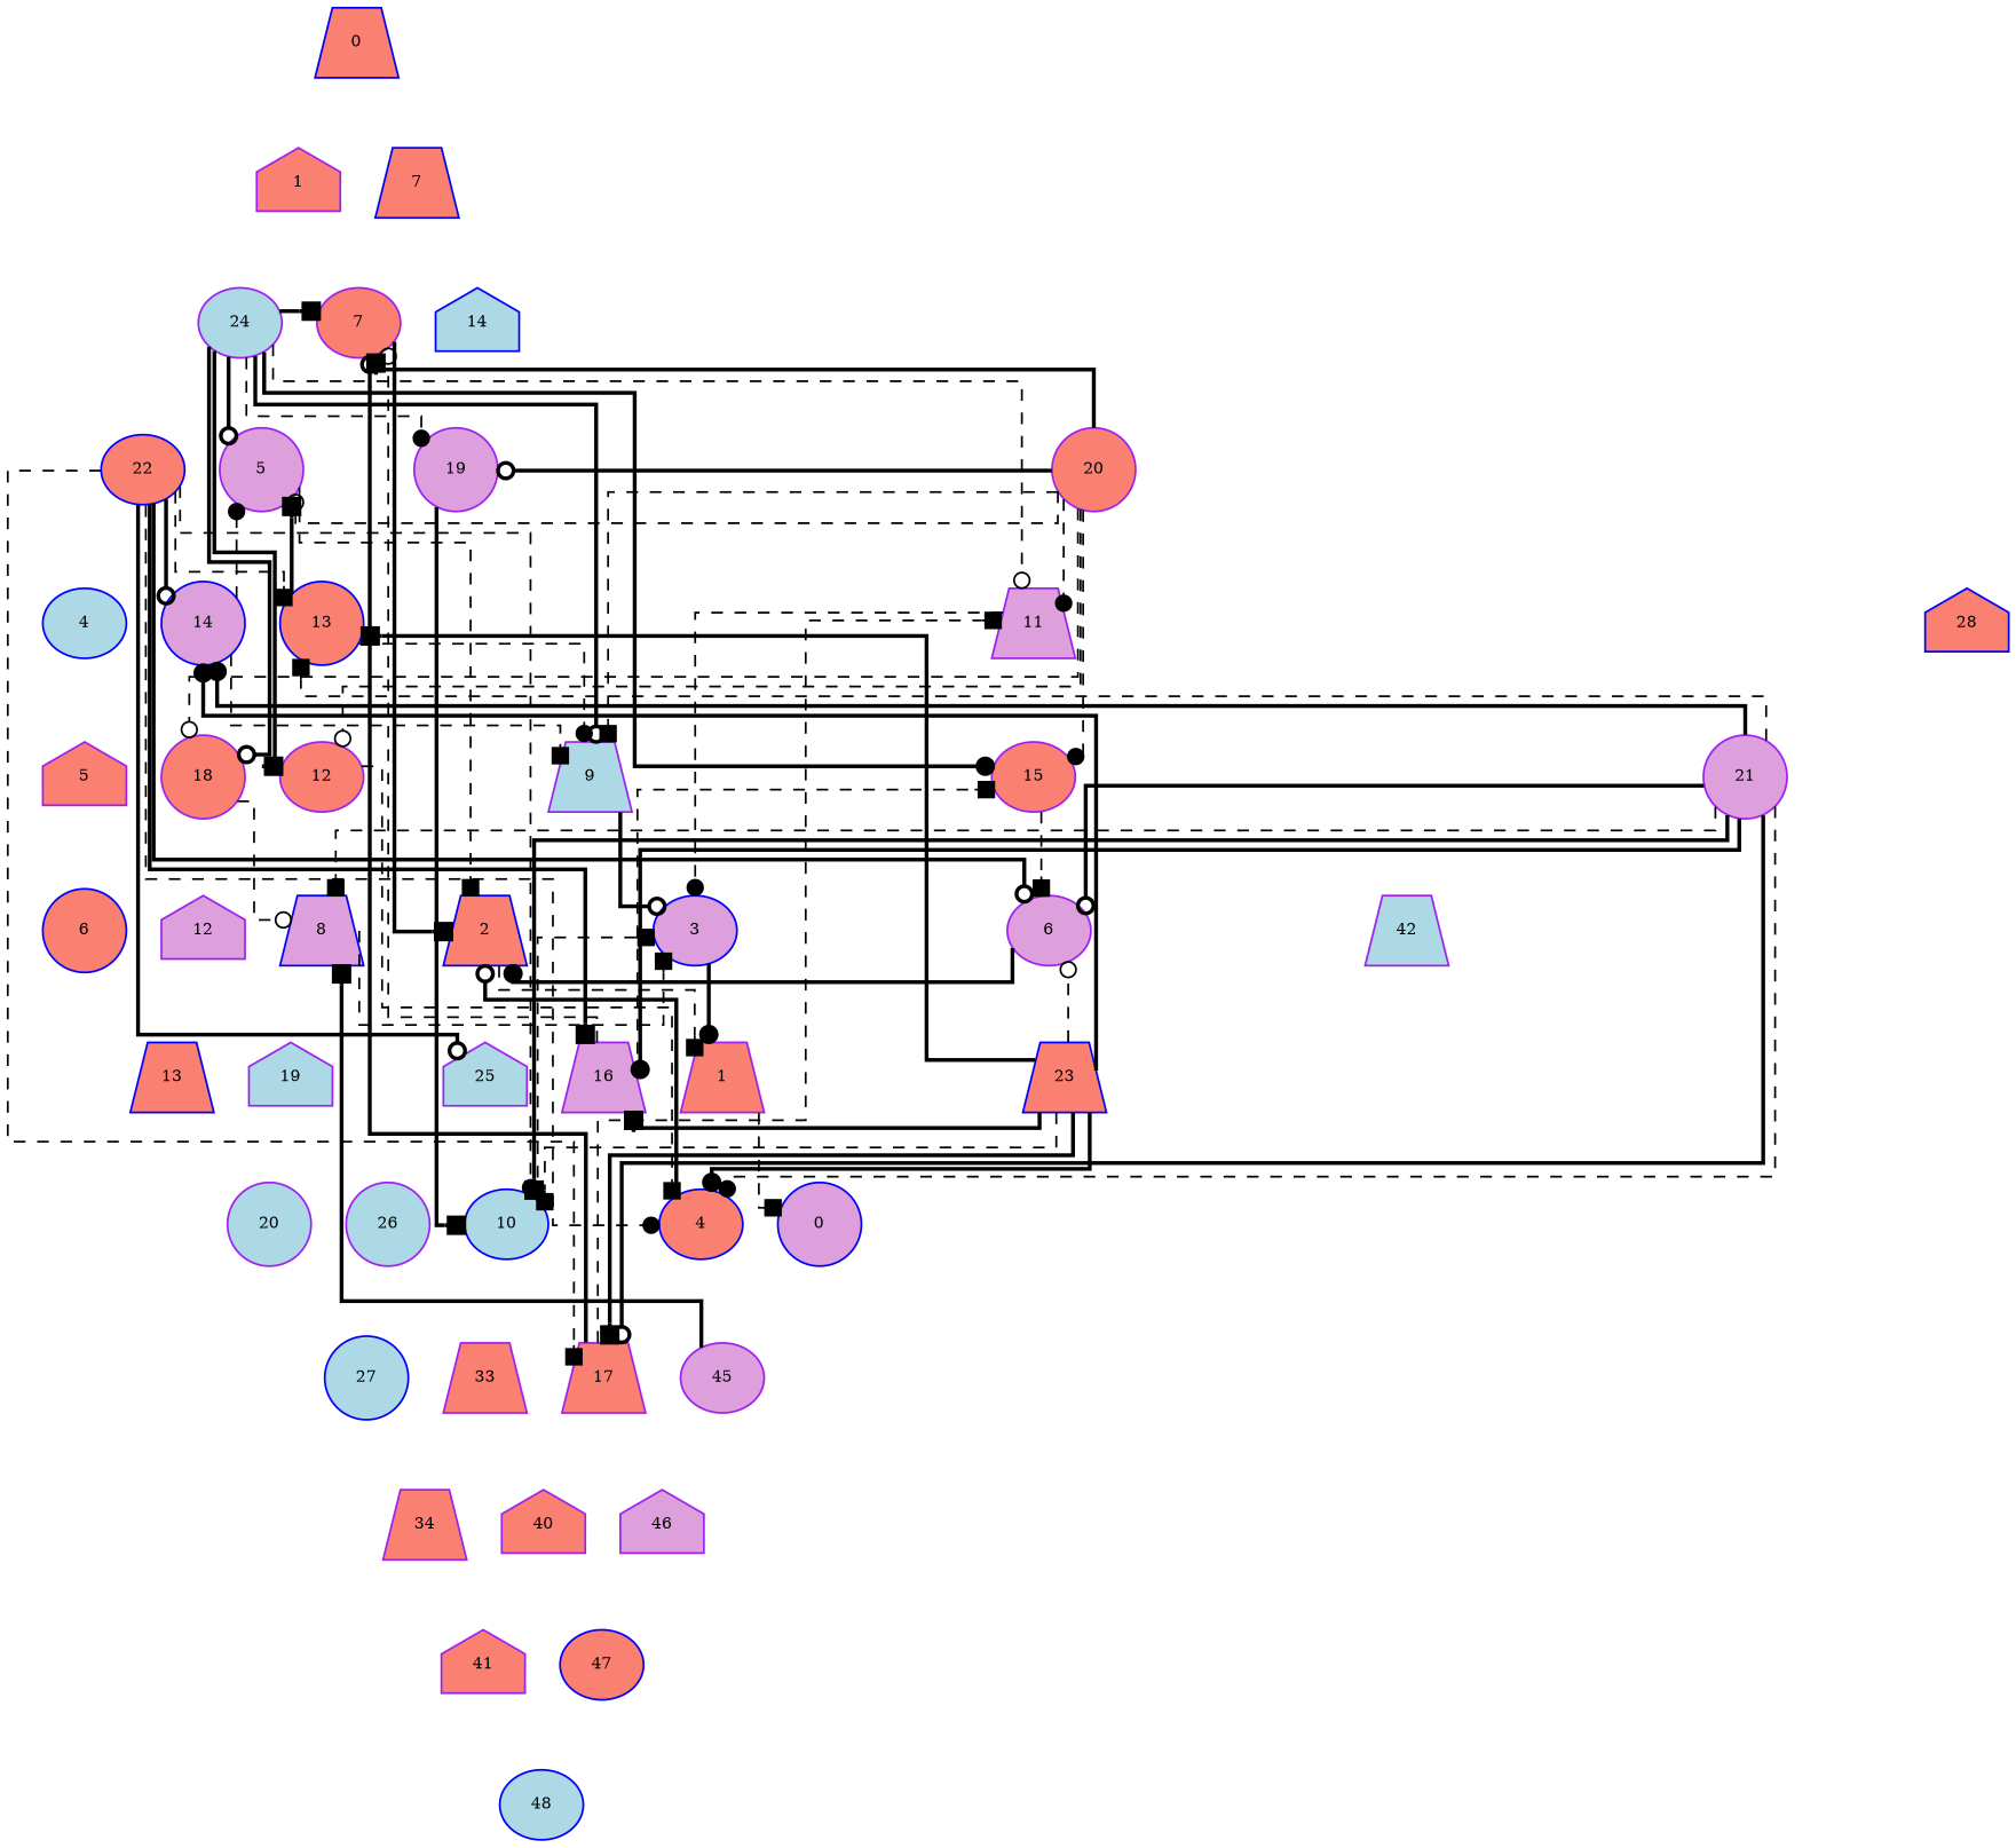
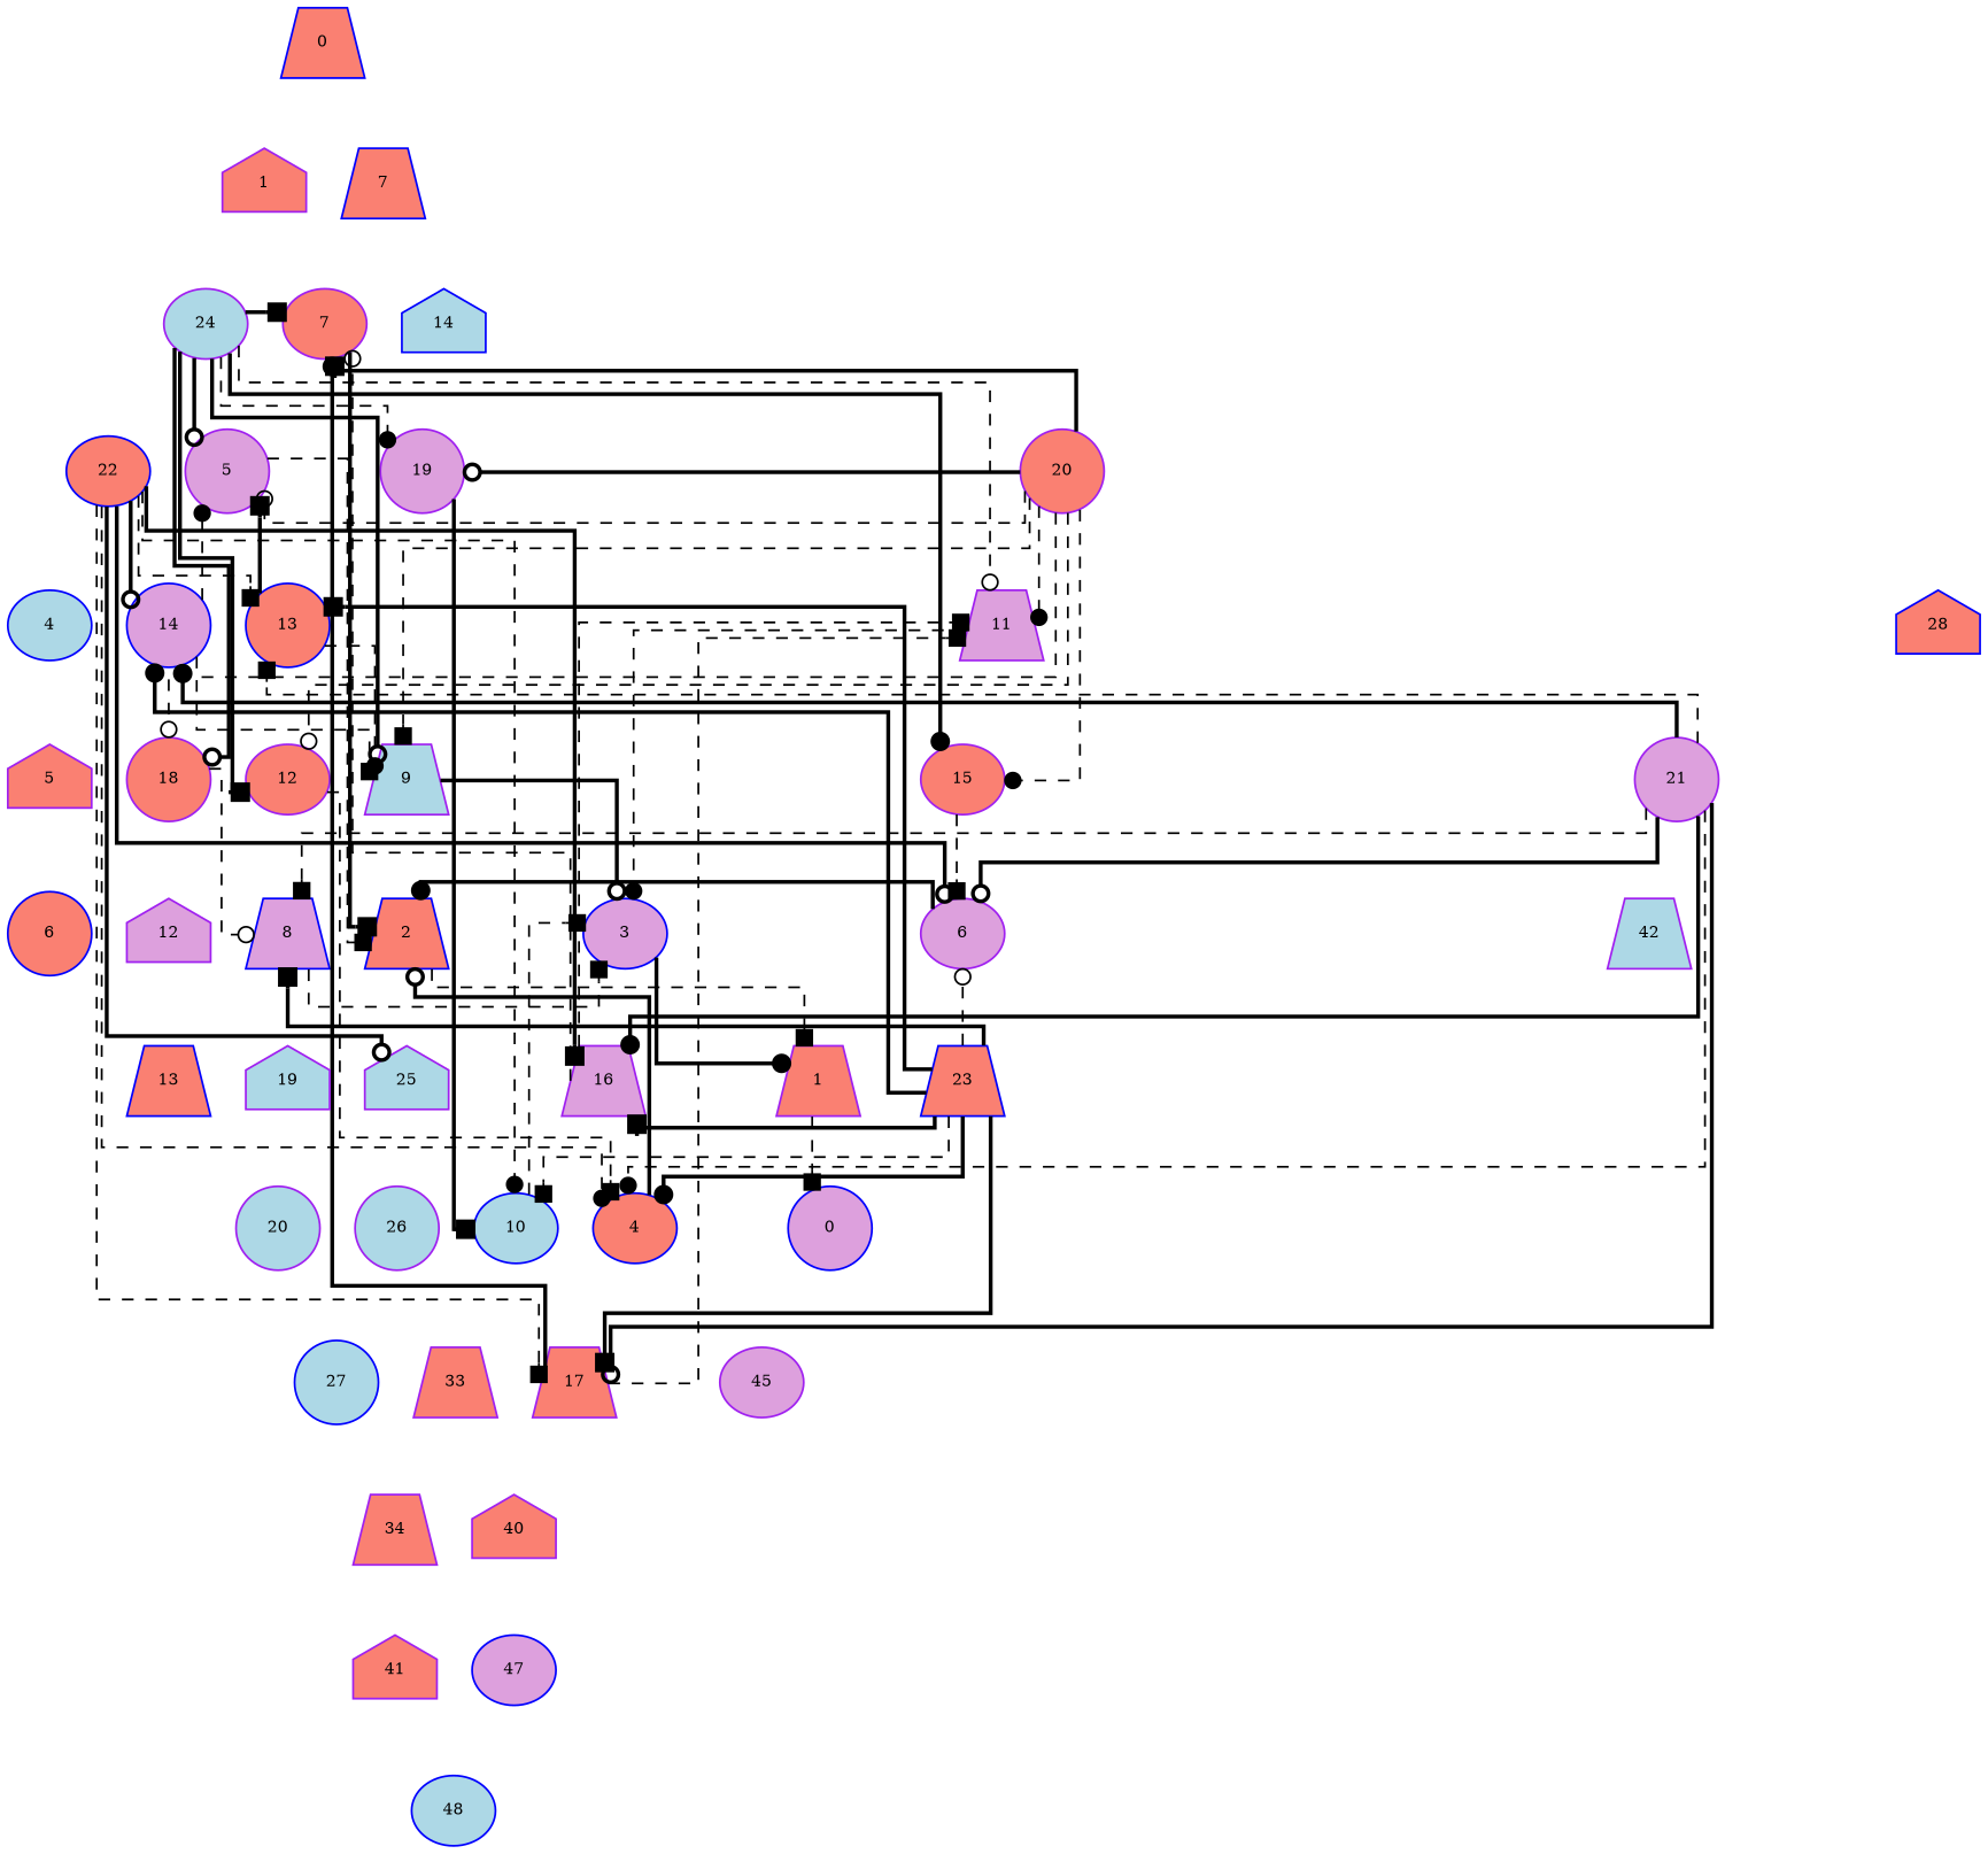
  digraph {
    rank=same
    rankdir=TB
    splines=ortho
    node [color=purple fillcolor=salmon fixedsize=true fontsize=8 shape=trapezium style=filled]
    edge [constraint=true style=invis]
    n1 [color=blue label=0 width=0.6]
    n2 [label=1 shape=house width=0.6]
    n3 [color=blue label=7 width=0.6]
    n4 [fillcolor=lightblue label=24 shape=ellipse width=0.6]
    n5 [label=7 shape=ellipse width=0.6]
    n6 [color=blue fillcolor=lightblue label=14 shape=house width=0.6]
    n7 [color=blue label=22 shape=ellipse width=0.6]
    n8 [fillcolor=plum label=5 shape=circle width=0.6]
    n9 [label=18 shape=circle width=0.6]
    n10 [fillcolor=plum label=19 shape=circle width=0.6]
    n11 [label=12 shape=ellipse width=0.6]
    n12 [fillcolor=plum label=11 width=0.6]
    n13 [fillcolor=lightblue label=9 width=0.6]
    n14 [label=15 shape=ellipse width=0.6]
    n15 [color=blue label=2 width=0.6]
    n16 [color=blue fillcolor=lightblue label=4 shape=ellipse width=0.6]
    n17 [color=blue fillcolor=plum label=14 shape=circle width=0.6]
    n18 [color=blue label=13 shape=circle width=0.6]
    n19 [fillcolor=plum label=16 width=0.6]
    n20 [color=blue fillcolor=lightblue label=10 shape=ellipse width=0.6]
    n21 [fillcolor=plum label=6 shape=ellipse width=0.6]
    n22 [color=blue label=4 shape=ellipse width=0.6]
    n23 [label=17 width=0.6]
    n24 [fillcolor=lightblue label=25 shape=house width=0.6]
    n25 [color=blue fillcolor=plum label=8 width=0.6]
    n26 [fillcolor=plum label=12 shape=house width=0.6]
    n27 [color=blue fillcolor=plum label=3 shape=ellipse width=0.6]
    n28 [label=5 shape=house width=0.6]
    n29 [fillcolor=lightblue label=19 shape=house width=0.6]
    n30 [label=33 width=0.6]
    n31 [label=1 width=0.6]
    n32 [color=blue label=23 width=0.6]
    n33 [fillcolor=plum label=45 shape=ellipse width=0.6]
    n34 [label=40 shape=house width=0.6]
-   n35 [fillcolor=plum label=46 shape=house width=0.6]
    n36 [color=blue label=6 shape=circle width=0.6]
    n37 [color=blue label=13 width=0.6]
    n38 [fillcolor=lightblue label=20 shape=circle width=0.6]
    n39 [label=20 shape=circle width=0.6]
    n40 [fillcolor=lightblue label=26 shape=circle width=0.6]
    n41 [color=blue fillcolor=lightblue label=27 shape=circle width=0.6]
    n42 [color=blue label=28 shape=house width=0.6]
    n43 [label=34 width=0.6]
    n44 [fillcolor=plum label=21 shape=circle width=0.6]
    n45 [color=blue fillcolor=plum label=0 shape=circle width=0.6]
    n46 [label=41 shape=house width=0.6]
    n47 [fillcolor=lightblue label=42 width=0.6]
-   n48 [color=blue label=47 shape=ellipse width=0.6]
+   n48 [color=blue fillcolor=plum label=47 shape=ellipse width=0.6]
    n49 [color=blue fillcolor=lightblue label=48 shape=ellipse width=0.6]
    n1 -> n2
    n1 -> n3
    n2 -> n4
    n2 -> n5
    n3 -> n5
    n3 -> n6
    n4 -> n5 [arrowhead=box constraint=false style=bold]
    n4 -> n7
    n4 -> n8 [arrowhead=odot constraint=false style=bold]
    n4 -> n8
    n4 -> n9 [arrowhead=odot constraint=false style=bold]
    n4 -> n10 [arrowhead=dot constraint=false style=dashed]
    n4 -> n11 [arrowhead=box constraint=false style=bold]
    n4 -> n12 [arrowhead=odot constraint=false style=dashed]
    n4 -> n13 [arrowhead=odot constraint=false style=bold]
    n4 -> n14 [arrowhead=dot constraint=false style=bold]
    n5 -> n8
    n5 -> n10
    n5 -> n15 [arrowhead=box constraint=false style=bold]
    n6 -> n10
    n6 -> n39
    n7 -> n16
    n7 -> n17 [arrowhead=odot constraint=false style=bold]
    n7 -> n17
    n7 -> n18 [arrowhead=box constraint=false style=dashed]
    n7 -> n19 [arrowhead=box constraint=false style=bold]
    n7 -> n20 [arrowhead=dot constraint=false style=dashed]
    n7 -> n21 [arrowhead=odot constraint=false style=bold]
    n7 -> n22 [arrowhead=dot constraint=false style=dashed]
    n7 -> n23 [arrowhead=box constraint=false style=dashed]
    n7 -> n24 [arrowhead=odot constraint=false style=bold]
    n8 -> n15 [arrowhead=box constraint=false style=dashed]
    n8 -> n17
    n8 -> n18
    n9 -> n25 [arrowhead=odot constraint=false style=dashed]
    n9 -> n25
    n9 -> n26
    n10 -> n12
    n10 -> n18
    n10 -> n20 [arrowhead=box constraint=false style=bold]
    n11 -> n15
    n11 -> n22 [arrowhead=box constraint=false style=dashed]
    n11 -> n25
    n12 -> n13
    n12 -> n14
    n12 -> n27 [arrowhead=dot constraint=false style=dashed]
    n13 -> n15
    n13 -> n27 [arrowhead=odot constraint=false style=bold]
    n13 -> n27
    n14 -> n21 [arrowhead=box constraint=false style=dashed]
    n14 -> n21
    n14 -> n27
    n15 -> n19
    n15 -> n24
    n15 -> n31 [arrowhead=box constraint=false style=dashed]
    n16 -> n9
    n16 -> n28
    n17 -> n8 [arrowhead=dot constraint=false style=dashed]
    n17 -> n9
    n17 -> n11
    n17 -> n13 [arrowhead=box constraint=false style=dashed]
    n18 -> n8 [arrowhead=box constraint=false style=bold]
    n18 -> n11
    n18 -> n13 [arrowhead=dot constraint=false style=dashed]
    n18 -> n13
    n19 -> n5 [arrowhead=odot constraint=false style=dashed]
-   n19 -> n14 [arrowhead=box constraint=false style=dashed]
+   n19 -> n12 [arrowhead=box constraint=false style=dashed]
    n19 -> n20
    n19 -> n22
    n20 -> n23
    n20 -> n27 [arrowhead=box constraint=false style=dashed]
    n20 -> n30
    n21 -> n15 [arrowhead=dot constraint=false style=bold]
    n21 -> n31
    n21 -> n32
    n22 -> n15 [arrowhead=odot constraint=false style=bold]
    n22 -> n23
    n22 -> n33
    n23 -> n5 [arrowhead=odot constraint=false style=bold]
    n23 -> n12 [arrowhead=box constraint=false style=dashed]
    n23 -> n34
-   n23 -> n35
    n24 -> n20
    n24 -> n40
    n25 -> n24
    n25 -> n27 [arrowhead=box constraint=false style=dashed]
    n25 -> n29
    n26 -> n29
    n26 -> n37
    n27 -> n19
    n27 -> n31 [arrowhead=dot constraint=false style=bold]
    n27 -> n31
    n28 -> n26
    n28 -> n36
    n29 -> n38
    n29 -> n40
    n30 -> n34
    n30 -> n43
    n31 -> n22
    n31 -> n45 [arrowhead=box constraint=false style=dashed]
    n31 -> n45
    n32 -> n17 [arrowhead=dot constraint=false style=bold]
    n32 -> n18 [arrowhead=box constraint=false style=bold]
    n32 -> n19 [arrowhead=box constraint=false style=bold]
    n32 -> n20 [arrowhead=box constraint=false style=dashed]
    n32 -> n21 [arrowhead=odot constraint=false style=dashed]
    n32 -> n22 [arrowhead=dot constraint=false style=bold]
    n32 -> n23 [arrowhead=box constraint=false style=bold]
-   n33 -> n25 [arrowhead=box constraint=false style=bold]
+   n32 -> n25 [arrowhead=box constraint=false style=bold]
    n32 -> n45
-   n33 -> n35
    n34 -> n46
    n34 -> n48
-   n35 -> n48
    n36 -> n37
    n37 -> n38
    n38 -> n41
    n39 -> n5 [arrowhead=box constraint=false style=bold]
    n39 -> n8 [arrowhead=odot constraint=false style=dashed]
    n39 -> n9 [arrowhead=odot constraint=false style=dashed]
    n39 -> n10 [arrowhead=odot constraint=false style=bold]
    n39 -> n11 [arrowhead=odot constraint=false style=dashed]
    n39 -> n12 [arrowhead=dot constraint=false style=dashed]
    n39 -> n12
    n39 -> n13 [arrowhead=box constraint=false style=dashed]
    n39 -> n14 [arrowhead=dot constraint=false style=dashed]
    n39 -> n42
    n40 -> n30
    n40 -> n41
    n41 -> n43
    n42 -> n14
    n42 -> n44
    n43 -> n46
    n44 -> n17 [arrowhead=dot constraint=false style=bold]
    n44 -> n18 [arrowhead=box constraint=false style=dashed]
    n44 -> n19 [arrowhead=dot constraint=false style=bold]
-   n44 -> n20 [arrowhead=box constraint=false style=bold]
    n44 -> n21 [arrowhead=odot constraint=false style=bold]
    n44 -> n21
    n44 -> n22 [arrowhead=dot constraint=false style=dashed]
    n44 -> n23 [arrowhead=odot constraint=false style=bold]
    n44 -> n25 [arrowhead=box constraint=false style=dashed]
    n44 -> n47
    n45 -> n33
    n46 -> n49
    n47 -> n32
    n48 -> n49
  }
